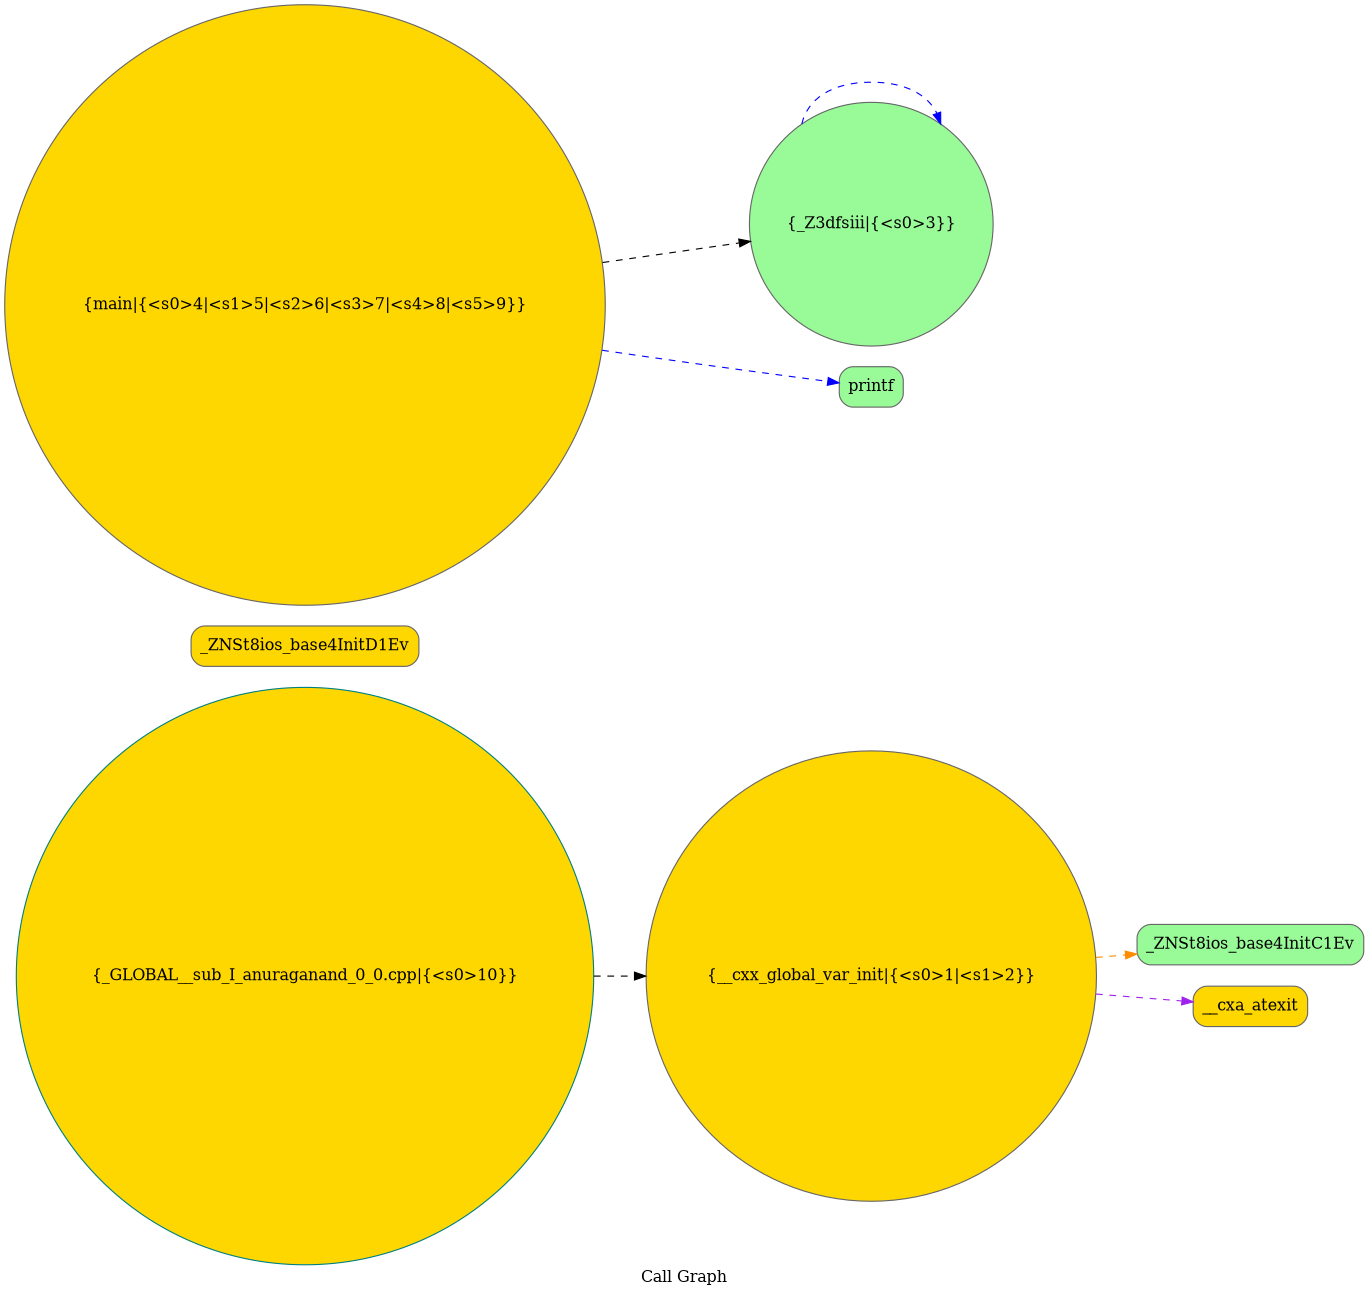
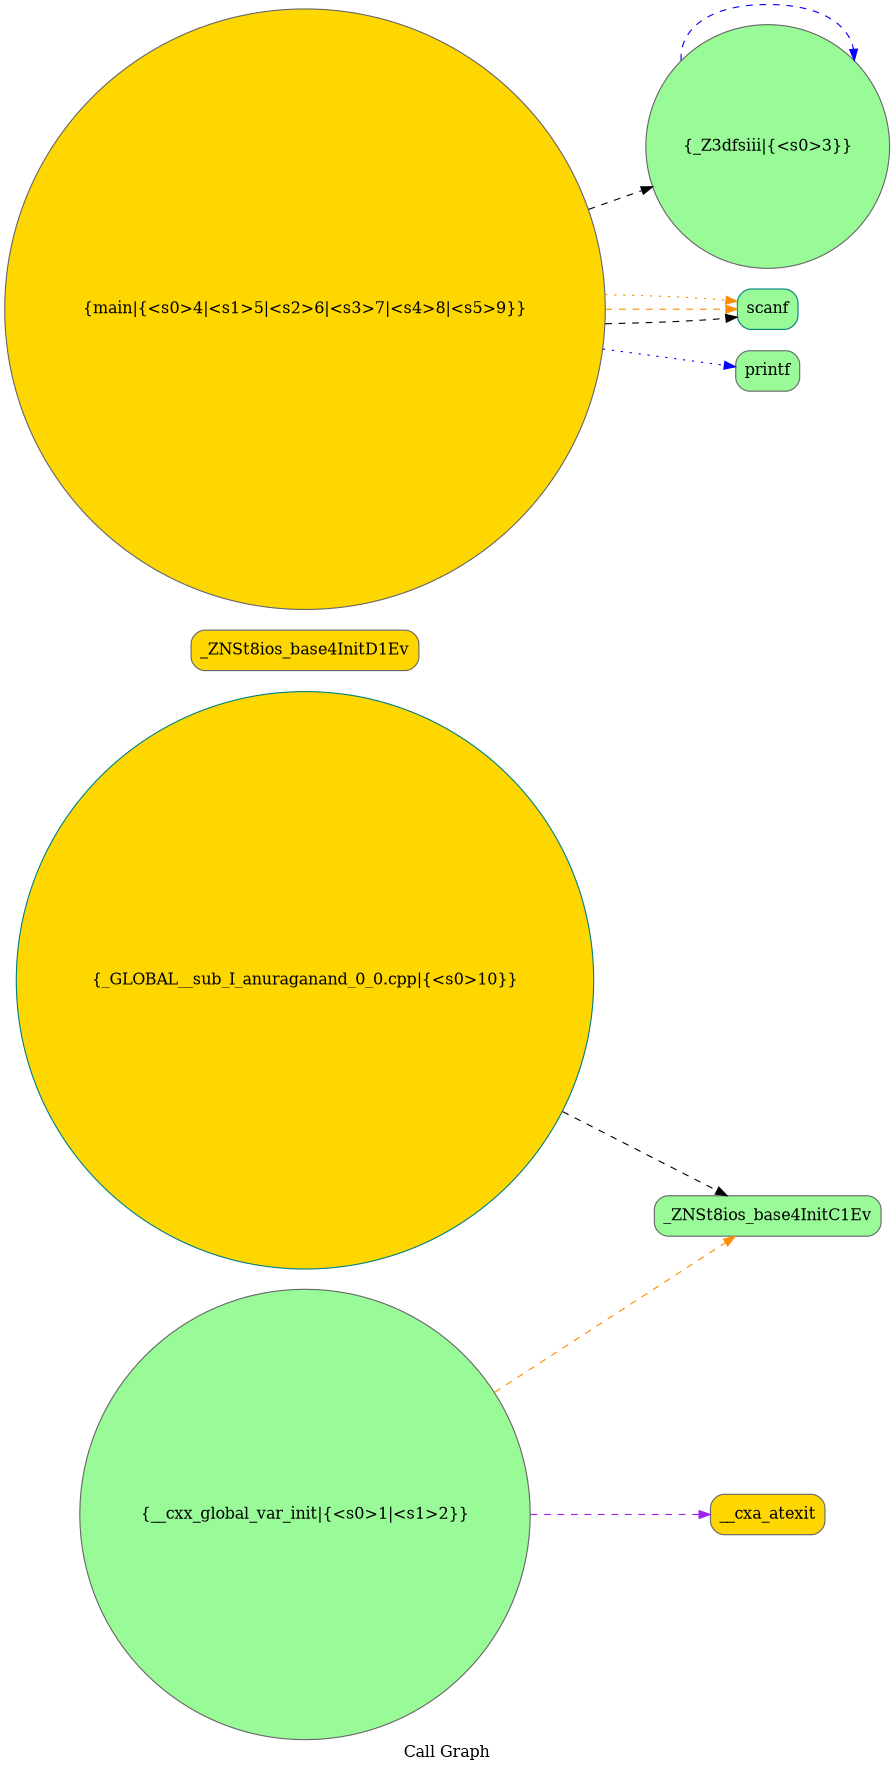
  digraph {
    label="Call Graph"
    rankdir=LR
    node [color=gray40 fillcolor=palegreen shape=Mrecord style=filled]
    edge [color=darkorange style=dashed tailport=s0]
-   n1 [fillcolor=gold label="{__cxx_global_var_init|{<s0>1|<s1>2}}" shape=circle]
+   n1 [label="{__cxx_global_var_init|{<s0>1|<s1>2}}" shape=circle]
    n2 [label="{_ZNSt8ios_base4InitC1Ev}"]
    n3 [fillcolor=gold label="{__cxa_atexit}"]
    n4 [fillcolor=gold label="{_ZNSt8ios_base4InitD1Ev}"]
    n5 [color=teal fillcolor=gold label="{_GLOBAL__sub_I_anuraganand_0_0.cpp|{<s0>10}}" shape=circle]
    n6 [label="{_Z3dfsiii|{<s0>3}}" shape=circle]
+   n7 [color=teal label="{scanf}"]
    n8 [label="{printf}"]
    n9 [fillcolor=gold label="{main|{<s0>4|<s1>5|<s2>6|<s3>7|<s4>8|<s5>9}}" shape=circle]
    n1 -> n2
    n1 -> n3 [color=purple tailport=s1]
-   n5 -> n1 [color=black]
+   n5 -> n2 [color=black]
    n6 -> n6 [color=blue]
    n9 -> n6 [color=black tailport=s4]
-   n9 -> n8 [color=blue tailport=s5]
+   n9 -> n7 [color=black]
+   n9 -> n7 [tailport=s1]
+   n9 -> n7 [style=dotted tailport=s2]
+   n9 -> n8 [color=blue style=dotted tailport=s5]
  }
